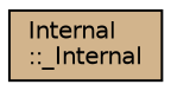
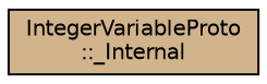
  digraph {
    rankdir=LR
-   n1 [color=black fillcolor=tan fontname=Helvetica fontsize=10 height=0.2 label="Internal\l::_Internal" shape=record style=filled width=0.4]
+   n1 [color=black fillcolor=tan fontname=Helvetica fontsize=10 height=0.2 label="IntegerVariableProto\l::_Internal" shape=record style=filled width=0.4]
  }
